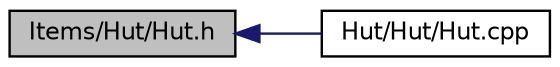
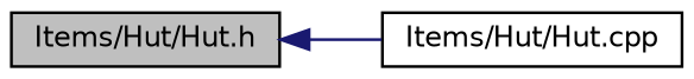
  digraph {
    rankdir=LR
    node [color=black fontname=Helvetica fontsize=10 shape=record style=filled]
    n1 [fillcolor=grey75 fontcolor=black height=0.2 label="Items/Hut/Hut.h" width=0.4]
-   n2 [fillcolor=white height=0.2 label="Hut/Hut/Hut.cpp" width=0.4]
+   n2 [fillcolor=white height=0.2 label="Items/Hut/Hut.cpp" width=0.4]
    n1 -> n2 [color=midnightblue dir=back fontname=Helvetica fontsize=10 labelfontname=Helvetica labelfontsize=10 style=solid]
  }
